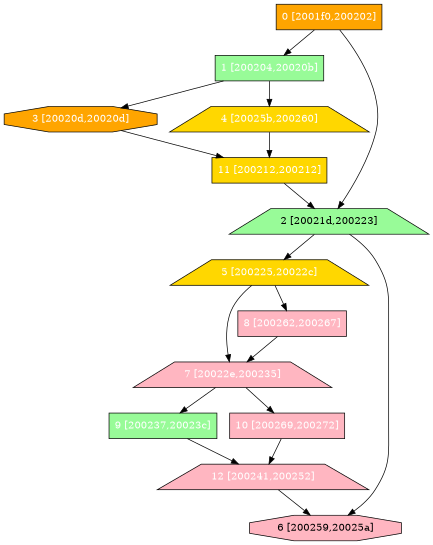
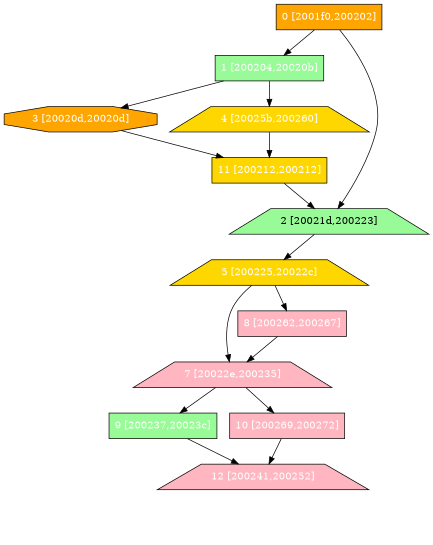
  digraph {
    node [fillcolor=lightpink fontcolor="#ffffff" shape=box style=filled]
    n1 [fillcolor=orange label="0 [2001f0,200202]"]
    n2 [fillcolor=palegreen label="1 [200204,20020b]"]
    n3 [fillcolor=palegreen fontcolor="#000000" label="2 [20021d,200223]" shape=trapezium]
    n4 [fillcolor=orange label="3 [20020d,20020d]" shape=octagon]
    n5 [fillcolor=gold label="4 [20025b,200260]" shape=trapezium]
    n6 [fillcolor=gold label="5 [200225,20022c]" shape=trapezium]
-   n7 [fontcolor="#000000" label="6 [200259,20025a]" shape=octagon]
    n8 [fillcolor=gold label="11 [200212,200212]"]
    n9 [label="7 [20022e,200235]" shape=trapezium]
    n10 [label="8 [200262,200267]"]
    n11 [fillcolor=palegreen label="9 [200237,20023c]"]
    n12 [label="10 [200269,200272]"]
    n13 [label="12 [200241,200252]" shape=trapezium]
    n1 -> n2
    n1 -> n3
    n2 -> n4
    n2 -> n5
    n3 -> n6
-   n3 -> n7
    n4 -> n8
    n5 -> n8
    n6 -> n9
    n6 -> n10
    n8 -> n3
    n9 -> n11
    n9 -> n12
    n10 -> n9
    n11 -> n13
    n12 -> n13
-   n13 -> n7
  }
